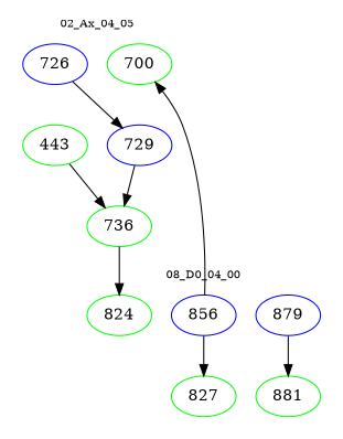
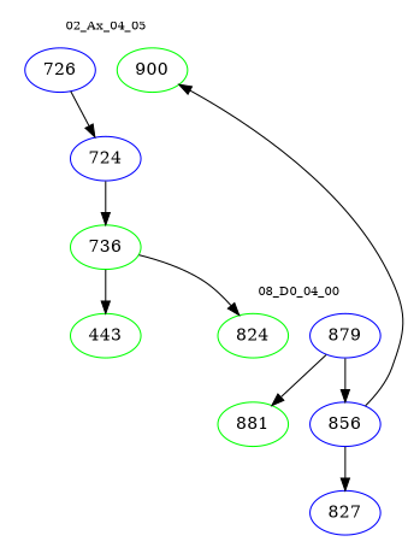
  digraph {
    node [color=blue]
    edge [color=black]
    n1 [label=726]
-   n2 [color=green label=700]
-   n3 [label=729]
+   n2 [color=green label=900]
+   n3 [label=724]
    n4 [color=green label=736]
    n5 [color=green label=443]
    n6 [label=879]
    n7 [label=856]
    n8 [color=green label=881]
-   n9 [color=green label=827]
+   n9 [label=827]
    n10 [color=green label=824]
    subgraph cluster_1 {
      color=white
      fontsize=10
      label="02_Ax_04_05"
      n1
      n2
      n3
      n4
      n5
    }
    subgraph cluster_2 {
      color=white
      fontsize=10
      label="08_D0_04_00"
      n6
      n7
      n8
      n9
      n10
    }
    n1 -> n3
    n3 -> n4
-   n5 -> n4
+   n4 -> n5
    n4 -> n10
+   n6 -> n7
    n6 -> n8
    n7 -> n2
    n7 -> n9
  }
